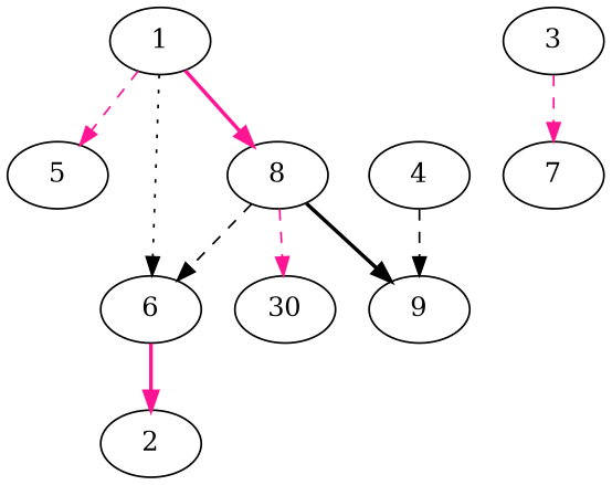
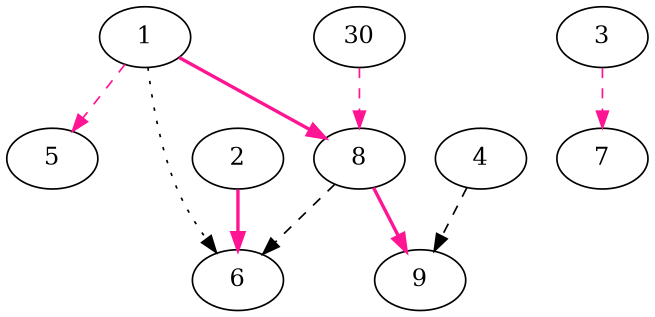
  digraph {
    node [alpha=0.13]
    edge [color=deeppink style=dashed]
    1 [expect_size=30034944]
    5 [alpha=0.15 expect_size=51690496]
    6 [alpha=0.09 expect_size=6472704]
    8 [expect_size=17882112]
    4 [alpha=0.02 expect_size=12468224]
    9 [alpha=0.11 expect_size=46525440]
    n7 [alpha=0.03 expect_size=6506496 label=30]
    2 [alpha=0.07 expect_size=15347712]
    3 [alpha=0.19 expect_size=42112000]
    7 [alpha=0.19 expect_size=25164800]
    1 -> 5
    1 -> 6 [color=black style=dotted]
    1 -> 8 [style=bold]
    8 -> 6 [color=black]
-   8 -> 9 [color=black style=bold]
-   8 -> n7
+   8 -> 9 [style=bold]
+   n7 -> 8
    4 -> 9 [color=black]
-   6 -> 2 [style=bold]
+   2 -> 6 [style=bold]
    3 -> 7
  }
